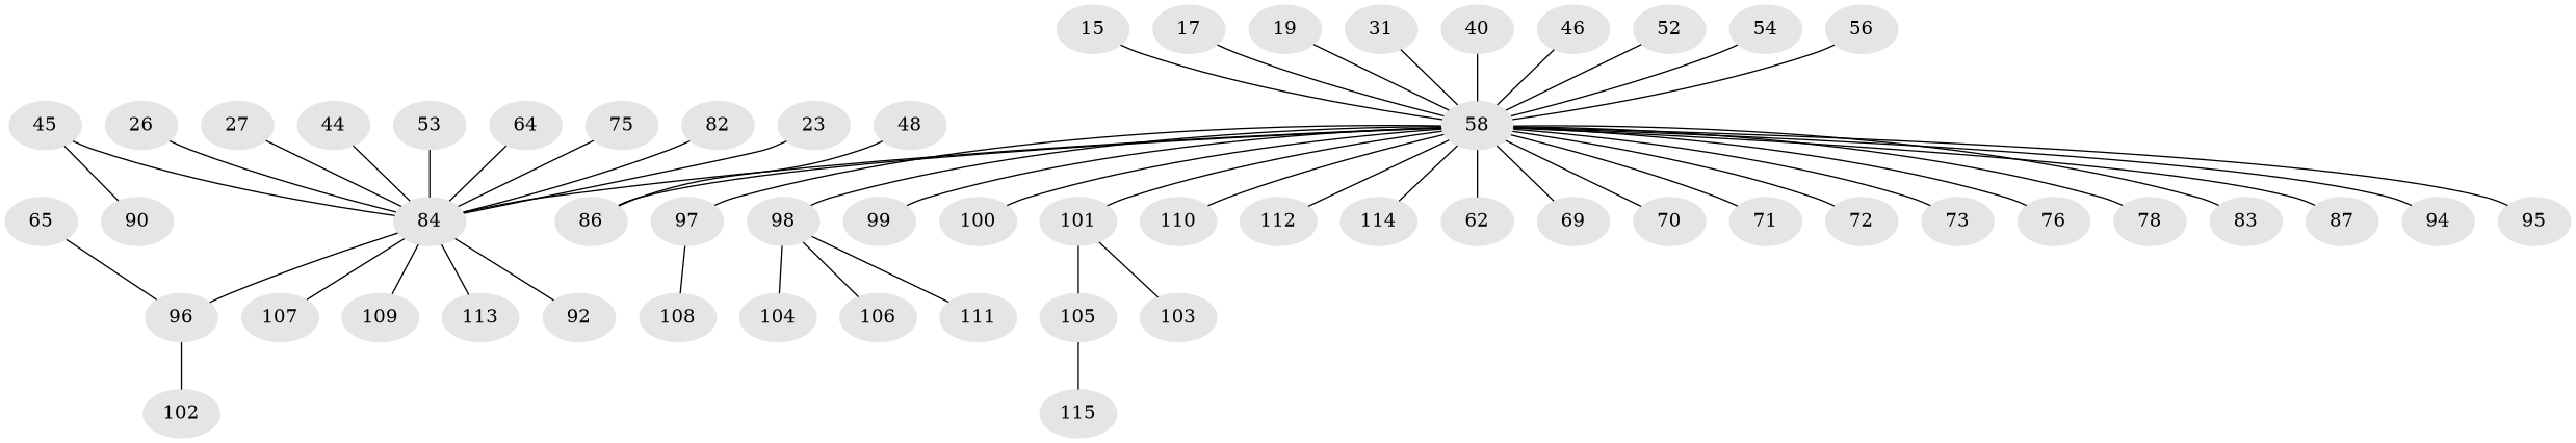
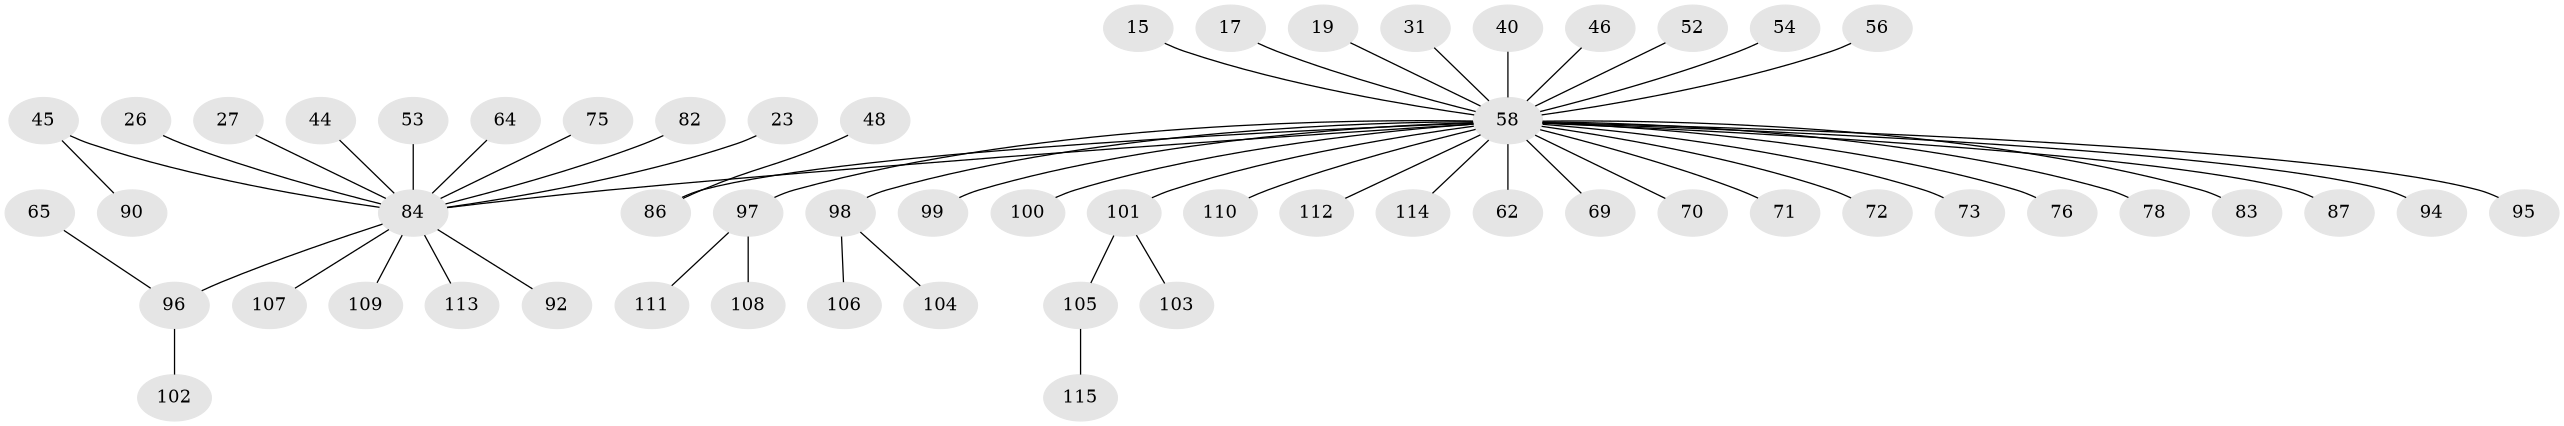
  graph {
    node [color=gray90 style=filled]
    58 [super="+12+13+16+18+42+8+39"]
    84 [super="+14+20+41+81"]
    62
    69
    70
    71
    72
    73
    76 [super="+57"]
    78
    83
    86
    87
    94
    95 [super="+93"]
    97 [super="+88"]
    98 [super="+80"]
    99
    100
    101 [super="+89+91"]
    110
    112 [super="+55"]
    114
    15
    17
    19
    96 [super="+51+67"]
    92
    107 [super="+25"]
    109 [super="+63"]
    113
    23
    26
    27
    31
    40
    44
    45
    90
    46
    48 [super="+33"]
    52
    53
    54
    56
    108
    104
    106
    111
    103
    105
    64 [super="+32"]
    65 [super="+59"]
    102
    75
    82 [super="+22"]
    115
    58 -- 84 [weight=2]
    58 -- 62
    58 -- 69
    58 -- 70
    58 -- 71
    58 -- 72
    58 -- 73
    58 -- 76
    58 -- 78
    58 -- 83
    58 -- 86
    58 -- 87
    58 -- 94
    58 -- 95
    58 -- 97
    58 -- 98
    58 -- 99
    58 -- 100
    58 -- 101
    58 -- 110
    58 -- 112
    58 -- 114
    84 -- 96 [weight=2]
    84 -- 92
    84 -- 107
    84 -- 109
    84 -- 113
    97 -- 108
    98 -- 104
    98 -- 106
-   98 -- 111
+   97 -- 111
    101 -- 103
    101 -- 105
    15 -- 58
    17 -- 58
    19 -- 58
    96 -- 102
    23 -- 84
    26 -- 84
    27 -- 84
    31 -- 58
    40 -- 58
    44 -- 84
    45 -- 84
    45 -- 90
    46 -- 58
    48 -- 86
    52 -- 58
    53 -- 84
    54 -- 58
    56 -- 58
    105 -- 115
    64 -- 84
    65 -- 96
    75 -- 84
    82 -- 84
  }
